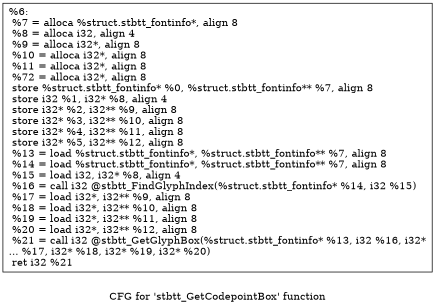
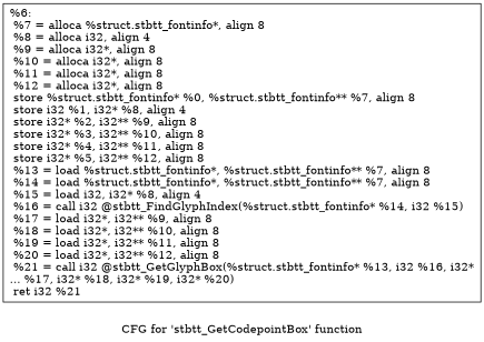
  digraph {
    label="CFG for 'stbtt_GetCodepointBox' function"
    fontname="DejaVu Serif"
-   n1 [label="{%6:\l  %7 = alloca %struct.stbtt_fontinfo*, align 8\l  %8 = alloca i32, align 4\l  %9 = alloca i32*, align 8\l  %10 = alloca i32*, align 8\l  %11 = alloca i32*, align 8\l  %72 = alloca i32*, align 8\l  store %struct.stbtt_fontinfo* %0, %struct.stbtt_fontinfo** %7, align 8\l  store i32 %1, i32* %8, align 4\l  store i32* %2, i32** %9, align 8\l  store i32* %3, i32** %10, align 8\l  store i32* %4, i32** %11, align 8\l  store i32* %5, i32** %12, align 8\l  %13 = load %struct.stbtt_fontinfo*, %struct.stbtt_fontinfo** %7, align 8\l  %14 = load %struct.stbtt_fontinfo*, %struct.stbtt_fontinfo** %7, align 8\l  %15 = load i32, i32* %8, align 4\l  %16 = call i32 @stbtt_FindGlyphIndex(%struct.stbtt_fontinfo* %14, i32 %15)\l  %17 = load i32*, i32** %9, align 8\l  %18 = load i32*, i32** %10, align 8\l  %19 = load i32*, i32** %11, align 8\l  %20 = load i32*, i32** %12, align 8\l  %21 = call i32 @stbtt_GetGlyphBox(%struct.stbtt_fontinfo* %13, i32 %16, i32*\l... %17, i32* %18, i32* %19, i32* %20)\l  ret i32 %21\l}" shape=record fontname="DejaVu Serif"]
+   n1 [label="{%6:\l  %7 = alloca %struct.stbtt_fontinfo*, align 8\l  %8 = alloca i32, align 4\l  %9 = alloca i32*, align 8\l  %10 = alloca i32*, align 8\l  %11 = alloca i32*, align 8\l  %12 = alloca i32*, align 8\l  store %struct.stbtt_fontinfo* %0, %struct.stbtt_fontinfo** %7, align 8\l  store i32 %1, i32* %8, align 4\l  store i32* %2, i32** %9, align 8\l  store i32* %3, i32** %10, align 8\l  store i32* %4, i32** %11, align 8\l  store i32* %5, i32** %12, align 8\l  %13 = load %struct.stbtt_fontinfo*, %struct.stbtt_fontinfo** %7, align 8\l  %14 = load %struct.stbtt_fontinfo*, %struct.stbtt_fontinfo** %7, align 8\l  %15 = load i32, i32* %8, align 4\l  %16 = call i32 @stbtt_FindGlyphIndex(%struct.stbtt_fontinfo* %14, i32 %15)\l  %17 = load i32*, i32** %9, align 8\l  %18 = load i32*, i32** %10, align 8\l  %19 = load i32*, i32** %11, align 8\l  %20 = load i32*, i32** %12, align 8\l  %21 = call i32 @stbtt_GetGlyphBox(%struct.stbtt_fontinfo* %13, i32 %16, i32*\l... %17, i32* %18, i32* %19, i32* %20)\l  ret i32 %21\l}" shape=record fontname="DejaVu Serif"]
  }
